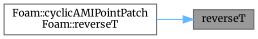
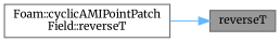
  digraph {
    rankdir=RL
    fontname=Merriweather
    node [fontname=Merriweather fontsize=10 shape=box style=filled]
    n1 [color=gray40 fillcolor=grey60 fontcolor=black height=0.2 label=reverseT width=0.4]
-   n2 [color=grey40 fillcolor=white height=0.2 label="Foam::cyclicAMIPointPatch\lFoam::reverseT" width=0.4]
+   n2 [color=grey40 fillcolor=white height=0.2 label="Foam::cyclicAMIPointPatch\lField::reverseT" width=0.4]
    n1 -> n2 [color=steelblue1 dir=back fontname=Merriweather fontsize=10 labelfontname=Helvetica labelfontsize=10 style=solid]
  }
